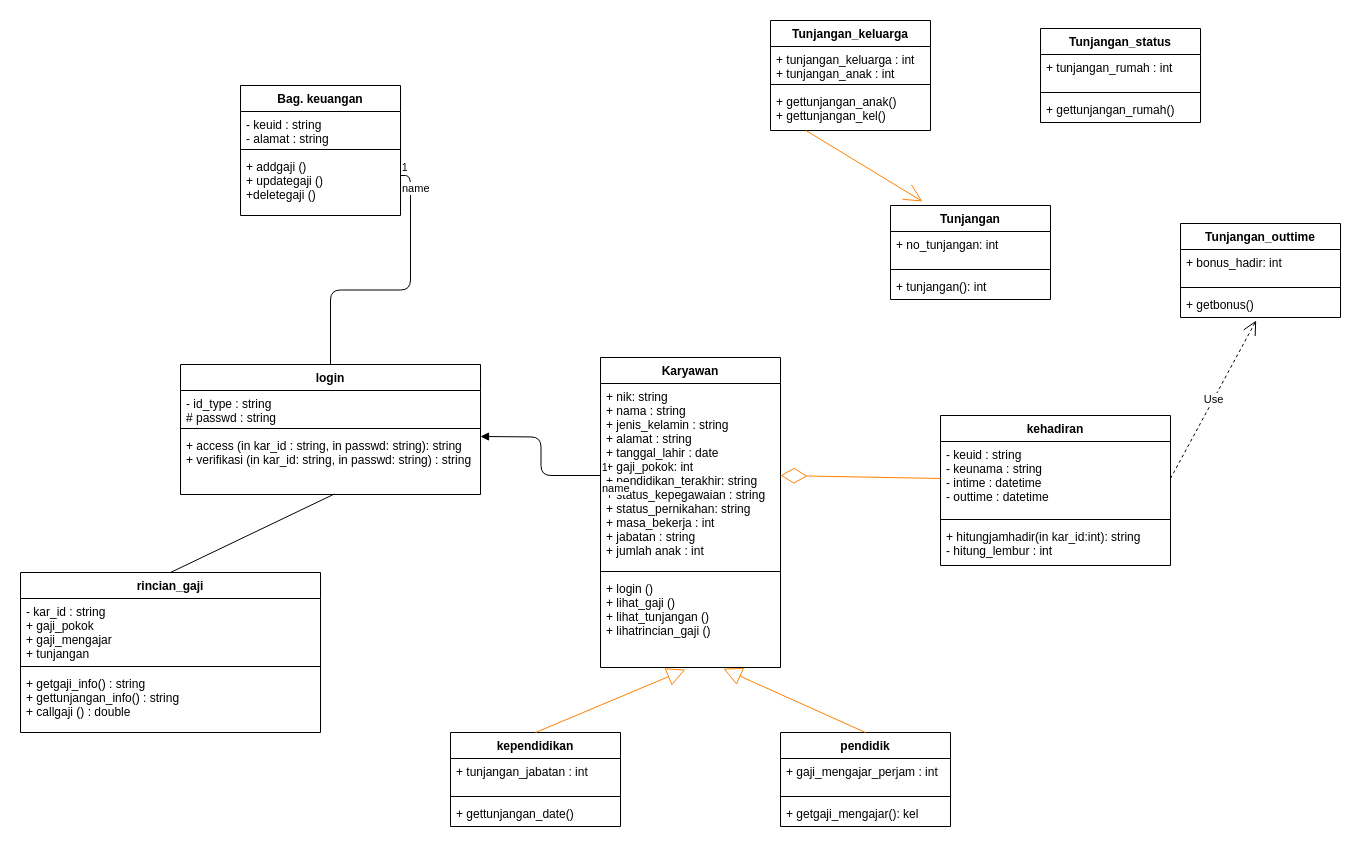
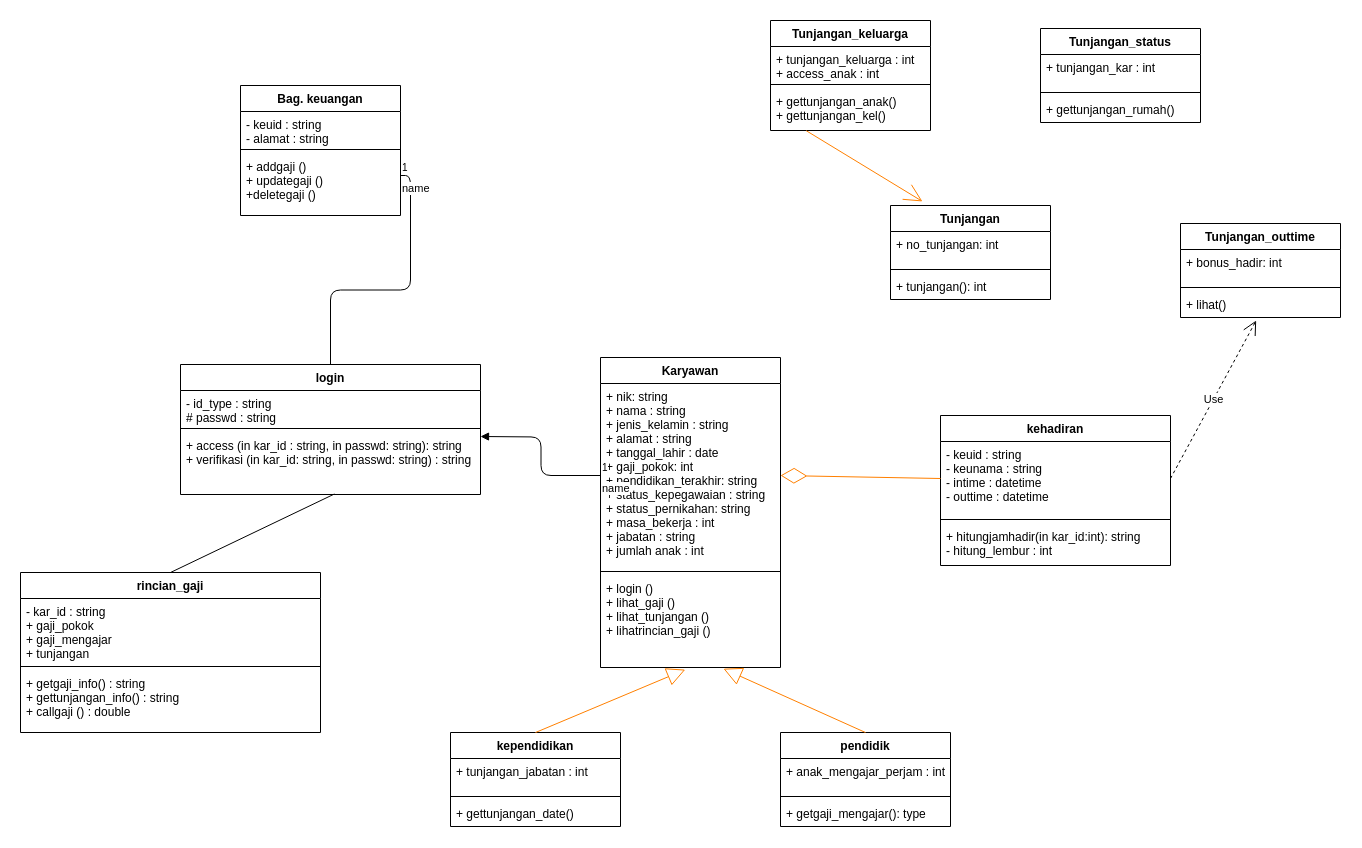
  <mxCell id="0" />
  <mxCell id="1" parent="0" />
  <mxCell id="2" value="Karyawan" style="swimlane;fontStyle=1;align=center;verticalAlign=top;childLayout=stackLayout;horizontal=1;startSize=26;horizontalStack=0;resizeParent=1;resizeParentMax=0;resizeLast=0;collapsible=1;marginBottom=0;" parent="1" vertex="1"><mxGeometry x="600" y="357" width="180" height="310" as="geometry" /></mxCell>
  <mxCell id="3" value="+ nik: string&#10;+ nama : string&#10;+ jenis_kelamin : string&#10;+ alamat : string&#10;+ tanggal_lahir : date&#10;+ gaji_pokok: int&#10;+ pendidikan_terakhir: string&#10;+ status_kepegawaian : string&#10;+ status_pernikahan: string&#10;+ masa_bekerja : int&#10;+ jabatan : string&#10;+ jumlah anak : int" style="text;strokeColor=none;fillColor=none;align=left;verticalAlign=top;spacingLeft=4;spacingRight=4;overflow=hidden;rotatable=0;points=[[0,0.5],[1,0.5]];portConstraint=eastwest;" parent="2" vertex="1"><mxGeometry y="26" width="180" height="184" as="geometry" /></mxCell>
  <mxCell id="4" value="" style="line;strokeWidth=1;fillColor=none;align=left;verticalAlign=middle;spacingTop=-1;spacingLeft=3;spacingRight=3;rotatable=0;labelPosition=right;points=[];portConstraint=eastwest;" parent="2" vertex="1"><mxGeometry y="210" width="180" height="8" as="geometry" /></mxCell>
  <mxCell id="5" value="+ login ()&#10;+ lihat_gaji ()&#10;+ lihat_tunjangan ()&#10;+ lihatrincian_gaji ()" style="text;strokeColor=none;fillColor=none;align=left;verticalAlign=top;spacingLeft=4;spacingRight=4;overflow=hidden;rotatable=0;points=[[0,0.5],[1,0.5]];portConstraint=eastwest;" parent="2" vertex="1"><mxGeometry y="218" width="180" height="92" as="geometry" /></mxCell>
  <mxCell id="6" value="Tunjangan" style="swimlane;fontStyle=1;align=center;verticalAlign=top;childLayout=stackLayout;horizontal=1;startSize=26;horizontalStack=0;resizeParent=1;resizeParentMax=0;resizeLast=0;collapsible=1;marginBottom=0;" parent="1" vertex="1"><mxGeometry x="890" y="205" width="160" height="94" as="geometry" /></mxCell>
  <mxCell id="7" value="+ no_tunjangan: int" style="text;strokeColor=none;fillColor=none;align=left;verticalAlign=top;spacingLeft=4;spacingRight=4;overflow=hidden;rotatable=0;points=[[0,0.5],[1,0.5]];portConstraint=eastwest;" parent="6" vertex="1"><mxGeometry y="26" width="160" height="34" as="geometry" /></mxCell>
  <mxCell id="8" value="" style="line;strokeWidth=1;fillColor=none;align=left;verticalAlign=middle;spacingTop=-1;spacingLeft=3;spacingRight=3;rotatable=0;labelPosition=right;points=[];portConstraint=eastwest;" parent="6" vertex="1"><mxGeometry y="60" width="160" height="8" as="geometry" /></mxCell>
  <mxCell id="9" value="+ tunjangan(): int" style="text;strokeColor=none;fillColor=none;align=left;verticalAlign=top;spacingLeft=4;spacingRight=4;overflow=hidden;rotatable=0;points=[[0,0.5],[1,0.5]];portConstraint=eastwest;" parent="6" vertex="1"><mxGeometry y="68" width="160" height="26" as="geometry" /></mxCell>
  <mxCell id="10" value="pendidik" style="swimlane;fontStyle=1;align=center;verticalAlign=top;childLayout=stackLayout;horizontal=1;startSize=26;horizontalStack=0;resizeParent=1;resizeParentMax=0;resizeLast=0;collapsible=1;marginBottom=0;" parent="1" vertex="1"><mxGeometry x="780" y="732" width="170" height="94" as="geometry" /></mxCell>
- <mxCell id="11" value="+ gaji_mengajar_perjam : int" style="text;strokeColor=none;fillColor=none;align=left;verticalAlign=top;spacingLeft=4;spacingRight=4;overflow=hidden;rotatable=0;points=[[0,0.5],[1,0.5]];portConstraint=eastwest;" parent="10" vertex="1"><mxGeometry y="26" width="170" height="34" as="geometry" /></mxCell>
+ <mxCell id="11" value="+ anak_mengajar_perjam : int" style="text;strokeColor=none;fillColor=none;align=left;verticalAlign=top;spacingLeft=4;spacingRight=4;overflow=hidden;rotatable=0;points=[[0,0.5],[1,0.5]];portConstraint=eastwest;" parent="10" vertex="1"><mxGeometry y="26" width="170" height="34" as="geometry" /></mxCell>
  <mxCell id="12" value="" style="line;strokeWidth=1;fillColor=none;align=left;verticalAlign=middle;spacingTop=-1;spacingLeft=3;spacingRight=3;rotatable=0;labelPosition=right;points=[];portConstraint=eastwest;" parent="10" vertex="1"><mxGeometry y="60" width="170" height="8" as="geometry" /></mxCell>
- <mxCell id="13" value="+ getgaji_mengajar(): kel" style="text;strokeColor=none;fillColor=none;align=left;verticalAlign=top;spacingLeft=4;spacingRight=4;overflow=hidden;rotatable=0;points=[[0,0.5],[1,0.5]];portConstraint=eastwest;" parent="10" vertex="1"><mxGeometry y="68" width="170" height="26" as="geometry" /></mxCell>
+ <mxCell id="13" value="+ getgaji_mengajar(): type" style="text;strokeColor=none;fillColor=none;align=left;verticalAlign=top;spacingLeft=4;spacingRight=4;overflow=hidden;rotatable=0;points=[[0,0.5],[1,0.5]];portConstraint=eastwest;" parent="10" vertex="1"><mxGeometry y="68" width="170" height="26" as="geometry" /></mxCell>
  <mxCell id="14" value="kependidikan" style="swimlane;fontStyle=1;align=center;verticalAlign=top;childLayout=stackLayout;horizontal=1;startSize=26;horizontalStack=0;resizeParent=1;resizeParentMax=0;resizeLast=0;collapsible=1;marginBottom=0;" parent="1" vertex="1"><mxGeometry x="450" y="732" width="170" height="94" as="geometry"><mxRectangle x="-40" y="667" width="100" height="26" as="alternateBounds" /></mxGeometry></mxCell>
  <mxCell id="15" value="+ tunjangan_jabatan : int" style="text;strokeColor=none;fillColor=none;align=left;verticalAlign=top;spacingLeft=4;spacingRight=4;overflow=hidden;rotatable=0;points=[[0,0.5],[1,0.5]];portConstraint=eastwest;" parent="14" vertex="1"><mxGeometry y="26" width="170" height="34" as="geometry" /></mxCell>
  <mxCell id="16" value="" style="line;strokeWidth=1;fillColor=none;align=left;verticalAlign=middle;spacingTop=-1;spacingLeft=3;spacingRight=3;rotatable=0;labelPosition=right;points=[];portConstraint=eastwest;" parent="14" vertex="1"><mxGeometry y="60" width="170" height="8" as="geometry" /></mxCell>
  <mxCell id="17" value="+ gettunjangan_date()" style="text;strokeColor=none;fillColor=none;align=left;verticalAlign=top;spacingLeft=4;spacingRight=4;overflow=hidden;rotatable=0;points=[[0,0.5],[1,0.5]];portConstraint=eastwest;" parent="14" vertex="1"><mxGeometry y="68" width="170" height="26" as="geometry" /></mxCell>
  <mxCell id="18" value="Tunjangan_outtime" style="swimlane;fontStyle=1;align=center;verticalAlign=top;childLayout=stackLayout;horizontal=1;startSize=26;horizontalStack=0;resizeParent=1;resizeParentMax=0;resizeLast=0;collapsible=1;marginBottom=0;" parent="1" vertex="1"><mxGeometry x="1180" y="223" width="160" height="94" as="geometry" /></mxCell>
  <mxCell id="19" value="+ bonus_hadir: int" style="text;strokeColor=none;fillColor=none;align=left;verticalAlign=top;spacingLeft=4;spacingRight=4;overflow=hidden;rotatable=0;points=[[0,0.5],[1,0.5]];portConstraint=eastwest;" parent="18" vertex="1"><mxGeometry y="26" width="160" height="34" as="geometry" /></mxCell>
  <mxCell id="20" value="" style="line;strokeWidth=1;fillColor=none;align=left;verticalAlign=middle;spacingTop=-1;spacingLeft=3;spacingRight=3;rotatable=0;labelPosition=right;points=[];portConstraint=eastwest;" parent="18" vertex="1"><mxGeometry y="60" width="160" height="8" as="geometry" /></mxCell>
- <mxCell id="21" value="+ getbonus()" style="text;strokeColor=none;fillColor=none;align=left;verticalAlign=top;spacingLeft=4;spacingRight=4;overflow=hidden;rotatable=0;points=[[0,0.5],[1,0.5]];portConstraint=eastwest;" parent="18" vertex="1"><mxGeometry y="68" width="160" height="26" as="geometry" /></mxCell>
+ <mxCell id="21" value="+ lihat()" style="text;strokeColor=none;fillColor=none;align=left;verticalAlign=top;spacingLeft=4;spacingRight=4;overflow=hidden;rotatable=0;points=[[0,0.5],[1,0.5]];portConstraint=eastwest;" parent="18" vertex="1"><mxGeometry y="68" width="160" height="26" as="geometry" /></mxCell>
  <mxCell id="22" value="Tunjangan_keluarga" style="swimlane;fontStyle=1;align=center;verticalAlign=top;childLayout=stackLayout;horizontal=1;startSize=26;horizontalStack=0;resizeParent=1;resizeParentMax=0;resizeLast=0;collapsible=1;marginBottom=0;" parent="1" vertex="1"><mxGeometry x="770" y="20" width="160" height="110" as="geometry" /></mxCell>
- <mxCell id="23" value="+ tunjangan_keluarga : int&#10;+ tunjangan_anak : int" style="text;strokeColor=none;fillColor=none;align=left;verticalAlign=top;spacingLeft=4;spacingRight=4;overflow=hidden;rotatable=0;points=[[0,0.5],[1,0.5]];portConstraint=eastwest;" parent="22" vertex="1"><mxGeometry y="26" width="160" height="34" as="geometry" /></mxCell>
+ <mxCell id="23" value="+ tunjangan_keluarga : int&#10;+ access_anak : int" style="text;strokeColor=none;fillColor=none;align=left;verticalAlign=top;spacingLeft=4;spacingRight=4;overflow=hidden;rotatable=0;points=[[0,0.5],[1,0.5]];portConstraint=eastwest;" parent="22" vertex="1"><mxGeometry y="26" width="160" height="34" as="geometry" /></mxCell>
  <mxCell id="24" value="" style="line;strokeWidth=1;fillColor=none;align=left;verticalAlign=middle;spacingTop=-1;spacingLeft=3;spacingRight=3;rotatable=0;labelPosition=right;points=[];portConstraint=eastwest;" parent="22" vertex="1"><mxGeometry y="60" width="160" height="8" as="geometry" /></mxCell>
  <mxCell id="25" value="+ gettunjangan_anak()&#10;+ gettunjangan_kel()" style="text;strokeColor=none;fillColor=none;align=left;verticalAlign=top;spacingLeft=4;spacingRight=4;overflow=hidden;rotatable=0;points=[[0,0.5],[1,0.5]];portConstraint=eastwest;" parent="22" vertex="1"><mxGeometry y="68" width="160" height="42" as="geometry" /></mxCell>
  <mxCell id="26" value="Tunjangan_status" style="swimlane;fontStyle=1;align=center;verticalAlign=top;childLayout=stackLayout;horizontal=1;startSize=26;horizontalStack=0;resizeParent=1;resizeParentMax=0;resizeLast=0;collapsible=1;marginBottom=0;" parent="1" vertex="1"><mxGeometry x="1040" y="28" width="160" height="94" as="geometry" /></mxCell>
- <mxCell id="27" value="+ tunjangan_rumah : int" style="text;strokeColor=none;fillColor=none;align=left;verticalAlign=top;spacingLeft=4;spacingRight=4;overflow=hidden;rotatable=0;points=[[0,0.5],[1,0.5]];portConstraint=eastwest;" parent="26" vertex="1"><mxGeometry y="26" width="160" height="34" as="geometry" /></mxCell>
+ <mxCell id="27" value="+ tunjangan_kar : int" style="text;strokeColor=none;fillColor=none;align=left;verticalAlign=top;spacingLeft=4;spacingRight=4;overflow=hidden;rotatable=0;points=[[0,0.5],[1,0.5]];portConstraint=eastwest;" parent="26" vertex="1"><mxGeometry y="26" width="160" height="34" as="geometry" /></mxCell>
  <mxCell id="28" value="" style="line;strokeWidth=1;fillColor=none;align=left;verticalAlign=middle;spacingTop=-1;spacingLeft=3;spacingRight=3;rotatable=0;labelPosition=right;points=[];portConstraint=eastwest;" parent="26" vertex="1"><mxGeometry y="60" width="160" height="8" as="geometry" /></mxCell>
  <mxCell id="29" value="+ gettunjangan_rumah()" style="text;strokeColor=none;fillColor=none;align=left;verticalAlign=top;spacingLeft=4;spacingRight=4;overflow=hidden;rotatable=0;points=[[0,0.5],[1,0.5]];portConstraint=eastwest;" parent="26" vertex="1"><mxGeometry y="68" width="160" height="26" as="geometry" /></mxCell>
  <mxCell id="30" value="Bag. keuangan" style="swimlane;fontStyle=1;align=center;verticalAlign=top;childLayout=stackLayout;horizontal=1;startSize=26;horizontalStack=0;resizeParent=1;resizeParentMax=0;resizeLast=0;collapsible=1;marginBottom=0;" parent="1" vertex="1"><mxGeometry x="240" y="85" width="160" height="130" as="geometry" /></mxCell>
  <mxCell id="31" value="- keuid : string&#10;- alamat : string" style="text;strokeColor=none;fillColor=none;align=left;verticalAlign=top;spacingLeft=4;spacingRight=4;overflow=hidden;rotatable=0;points=[[0,0.5],[1,0.5]];portConstraint=eastwest;" parent="30" vertex="1"><mxGeometry y="26" width="160" height="34" as="geometry" /></mxCell>
  <mxCell id="32" value="" style="line;strokeWidth=1;fillColor=none;align=left;verticalAlign=middle;spacingTop=-1;spacingLeft=3;spacingRight=3;rotatable=0;labelPosition=right;points=[];portConstraint=eastwest;" parent="30" vertex="1"><mxGeometry y="60" width="160" height="8" as="geometry" /></mxCell>
  <mxCell id="33" value="+ addgaji ()&#10;+ updategaji ()&#10;+deletegaji ()" style="text;strokeColor=none;fillColor=none;align=left;verticalAlign=top;spacingLeft=4;spacingRight=4;overflow=hidden;rotatable=0;points=[[0,0.5],[1,0.5]];portConstraint=eastwest;" parent="30" vertex="1"><mxGeometry y="68" width="160" height="62" as="geometry" /></mxCell>
  <mxCell id="34" value="login" style="swimlane;fontStyle=1;align=center;verticalAlign=top;childLayout=stackLayout;horizontal=1;startSize=26;horizontalStack=0;resizeParent=1;resizeParentMax=0;resizeLast=0;collapsible=1;marginBottom=0;" parent="1" vertex="1"><mxGeometry x="180" y="364" width="300" height="130" as="geometry" /></mxCell>
  <mxCell id="35" value="- id_type : string&#10;# passwd : string" style="text;strokeColor=none;fillColor=none;align=left;verticalAlign=top;spacingLeft=4;spacingRight=4;overflow=hidden;rotatable=0;points=[[0,0.5],[1,0.5]];portConstraint=eastwest;" parent="34" vertex="1"><mxGeometry y="26" width="300" height="34" as="geometry" /></mxCell>
  <mxCell id="36" value="" style="line;strokeWidth=1;fillColor=none;align=left;verticalAlign=middle;spacingTop=-1;spacingLeft=3;spacingRight=3;rotatable=0;labelPosition=right;points=[];portConstraint=eastwest;" parent="34" vertex="1"><mxGeometry y="60" width="300" height="8" as="geometry" /></mxCell>
  <mxCell id="37" value="+ access (in kar_id : string, in passwd: string): string&#10;+ verifikasi (in kar_id: string, in passwd: string) : string" style="text;strokeColor=none;fillColor=none;align=left;verticalAlign=top;spacingLeft=4;spacingRight=4;overflow=hidden;rotatable=0;points=[[0,0.5],[1,0.5]];portConstraint=eastwest;" parent="34" vertex="1"><mxGeometry y="68" width="300" height="62" as="geometry" /></mxCell>
  <mxCell id="38" value="kehadiran" style="swimlane;fontStyle=1;align=center;verticalAlign=top;childLayout=stackLayout;horizontal=1;startSize=26;horizontalStack=0;resizeParent=1;resizeParentMax=0;resizeLast=0;collapsible=1;marginBottom=0;" parent="1" vertex="1"><mxGeometry x="940" y="415" width="230" height="150" as="geometry" /></mxCell>
  <mxCell id="39" value="- keuid : string&#10;- keunama : string&#10;- intime : datetime&#10;- outtime : datetime" style="text;strokeColor=none;fillColor=none;align=left;verticalAlign=top;spacingLeft=4;spacingRight=4;overflow=hidden;rotatable=0;points=[[0,0.5],[1,0.5]];portConstraint=eastwest;" parent="38" vertex="1"><mxGeometry y="26" width="230" height="74" as="geometry" /></mxCell>
  <mxCell id="40" value="" style="line;strokeWidth=1;fillColor=none;align=left;verticalAlign=middle;spacingTop=-1;spacingLeft=3;spacingRight=3;rotatable=0;labelPosition=right;points=[];portConstraint=eastwest;" parent="38" vertex="1"><mxGeometry y="100" width="230" height="8" as="geometry" /></mxCell>
  <mxCell id="41" value="+ hitungjamhadir(in kar_id:int): string&#10;- hitung_lembur : int" style="text;strokeColor=none;fillColor=none;align=left;verticalAlign=top;spacingLeft=4;spacingRight=4;overflow=hidden;rotatable=0;points=[[0,0.5],[1,0.5]];portConstraint=eastwest;" parent="38" vertex="1"><mxGeometry y="108" width="230" height="42" as="geometry" /></mxCell>
  <mxCell id="42" value="rincian_gaji" style="swimlane;fontStyle=1;align=center;verticalAlign=top;childLayout=stackLayout;horizontal=1;startSize=26;horizontalStack=0;resizeParent=1;resizeParentMax=0;resizeLast=0;collapsible=1;marginBottom=0;" parent="1" vertex="1"><mxGeometry x="20" y="572" width="300" height="160" as="geometry" /></mxCell>
  <mxCell id="43" value="- kar_id : string&#10;+ gaji_pokok&#10;+ gaji_mengajar&#10;+ tunjangan" style="text;strokeColor=none;fillColor=none;align=left;verticalAlign=top;spacingLeft=4;spacingRight=4;overflow=hidden;rotatable=0;points=[[0,0.5],[1,0.5]];portConstraint=eastwest;" parent="42" vertex="1"><mxGeometry y="26" width="300" height="64" as="geometry" /></mxCell>
  <mxCell id="44" value="" style="line;strokeWidth=1;fillColor=none;align=left;verticalAlign=middle;spacingTop=-1;spacingLeft=3;spacingRight=3;rotatable=0;labelPosition=right;points=[];portConstraint=eastwest;" parent="42" vertex="1"><mxGeometry y="90" width="300" height="8" as="geometry" /></mxCell>
  <mxCell id="45" value="+ getgaji_info() : string&#10;+ gettunjangan_info() : string&#10;+ callgaji () : double" style="text;strokeColor=none;fillColor=none;align=left;verticalAlign=top;spacingLeft=4;spacingRight=4;overflow=hidden;rotatable=0;points=[[0,0.5],[1,0.5]];portConstraint=eastwest;" parent="42" vertex="1"><mxGeometry y="98" width="300" height="62" as="geometry" /></mxCell>
  <mxCell id="46" value="" style="endArrow=block;endSize=16;endFill=0;html=1;strokeColor=#FF8000;fontSize=13;fontColor=#000066;exitX=0.5;exitY=0;entryX=0.683;entryY=1.013;entryDx=0;entryDy=0;entryPerimeter=0;exitDx=0;exitDy=0;" edge="1" parent="1" source="10" target="5"><mxGeometry width="160" relative="1" as="geometry"><mxPoint x="545" y="742" as="sourcePoint" /><mxPoint x="701.08" y="680.036" as="targetPoint" /></mxGeometry></mxCell>
  <mxCell id="47" value="" style="endArrow=block;endSize=16;endFill=0;html=1;strokeColor=#FF8000;fontSize=13;fontColor=#000066;exitX=0.5;exitY=0;entryX=0.471;entryY=1.023;entryDx=0;entryDy=0;entryPerimeter=0;exitDx=0;exitDy=0;" edge="1" parent="1" source="14" target="5"><mxGeometry width="160" relative="1" as="geometry"><mxPoint x="875" y="742" as="sourcePoint" /><mxPoint x="732.94" y="678.196" as="targetPoint" /></mxGeometry></mxCell>
  <mxCell id="48" value="" style="endArrow=diamondThin;endFill=0;endSize=24;html=1;strokeColor=#FF8000;fontSize=13;fontColor=#000066;exitX=0;exitY=0.5;entryX=1;entryY=0.5;exitDx=0;exitDy=0;entryDx=0;entryDy=0;" edge="1" parent="1" source="39" target="3"><mxGeometry width="160" relative="1" as="geometry"><mxPoint x="735" y="410" as="sourcePoint" /><mxPoint x="734.93" y="333" as="targetPoint" /></mxGeometry></mxCell>
  <mxCell id="49" value="" style="endArrow=open;endSize=16;endFill=0;html=1;strokeColor=#FF8000;fontSize=13;fontColor=#000066;exitX=0.223;exitY=1.004;entryX=0.2;entryY=-0.043;entryDx=0;entryDy=0;exitDx=0;exitDy=0;exitPerimeter=0;entryPerimeter=0;" edge="1" parent="1" source="25" target="6"><mxGeometry width="160" relative="1" as="geometry"><mxPoint x="1150" y="164" as="sourcePoint" /><mxPoint x="1060" y="258" as="targetPoint" /></mxGeometry></mxCell>
  <mxCell id="50" value="Use" style="endArrow=open;endSize=12;dashed=1;html=1;entryX=0.473;entryY=1.116;entryDx=0;entryDy=0;entryPerimeter=0;exitX=1;exitY=0.5;exitDx=0;exitDy=0;" edge="1" parent="1" source="39" target="21"><mxGeometry width="160" relative="1" as="geometry"><mxPoint x="720" y="845" as="sourcePoint" /><mxPoint x="880" y="845" as="targetPoint" /></mxGeometry></mxCell>
  <mxCell id="51" value="name" style="endArrow=block;endFill=1;html=1;edgeStyle=orthogonalEdgeStyle;align=left;verticalAlign=top;exitX=0;exitY=0.5;exitDx=0;exitDy=0;" edge="1" parent="1" source="3"><mxGeometry x="-1" relative="1" as="geometry"><mxPoint x="260" y="845" as="sourcePoint" /><mxPoint x="480" y="436" as="targetPoint" /></mxGeometry></mxCell>
  <mxCell id="52" value="1" style="resizable=0;html=1;align=left;verticalAlign=bottom;labelBackgroundColor=#ffffff;fontSize=10;" connectable="0" vertex="1" parent="51"><mxGeometry x="-1" relative="1" as="geometry" /></mxCell>
  <mxCell id="53" value="name" style="endArrow=none;endFill=1;html=1;edgeStyle=orthogonalEdgeStyle;align=left;verticalAlign=top;entryX=0.5;entryY=0;entryDx=0;entryDy=0;exitX=1;exitY=0.355;exitDx=0;exitDy=0;exitPerimeter=0;" edge="1" parent="1" source="33" target="34"><mxGeometry x="-1" relative="1" as="geometry"><mxPoint x="180" y="845" as="sourcePoint" /><mxPoint x="340" y="845" as="targetPoint" /></mxGeometry></mxCell>
  <mxCell id="54" value="1" style="resizable=0;html=1;align=left;verticalAlign=bottom;labelBackgroundColor=#ffffff;fontSize=10;" connectable="0" vertex="1" parent="53"><mxGeometry x="-1" relative="1" as="geometry" /></mxCell>
  <mxCell id="55" value="" style="endArrow=none;html=1;exitX=0.513;exitY=0.992;exitDx=0;exitDy=0;entryX=0.5;entryY=0;entryDx=0;entryDy=0;exitPerimeter=0;" edge="1" parent="1" source="37" target="42"><mxGeometry width="50" height="50" relative="1" as="geometry"><mxPoint x="700" y="367" as="sourcePoint" /><mxPoint x="900" y="258" as="targetPoint" /></mxGeometry></mxCell>
